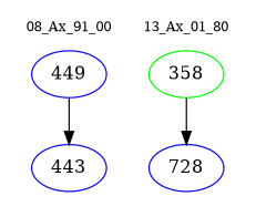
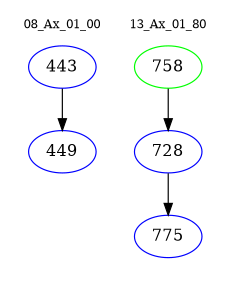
  digraph {
    node [color=blue]
    edge [color=black]
    n1 [label=443]
    n2 [label=449]
-   n3 [color=green label=358]
+   n3 [color=green label=758]
    n4 [label=728]
+   n5 [label=775]
    subgraph cluster_1 {
      color=white
      fontsize=10
-     label="08_Ax_91_00"
+     label="08_Ax_01_00"
      n1
      n2
    }
    subgraph cluster_2 {
      color=white
      fontsize=10
      label="13_Ax_01_80"
      n3
      n4
+     n5
    }
-   n2 -> n1
+   n1 -> n2
    n3 -> n4
+   n4 -> n5
  }
